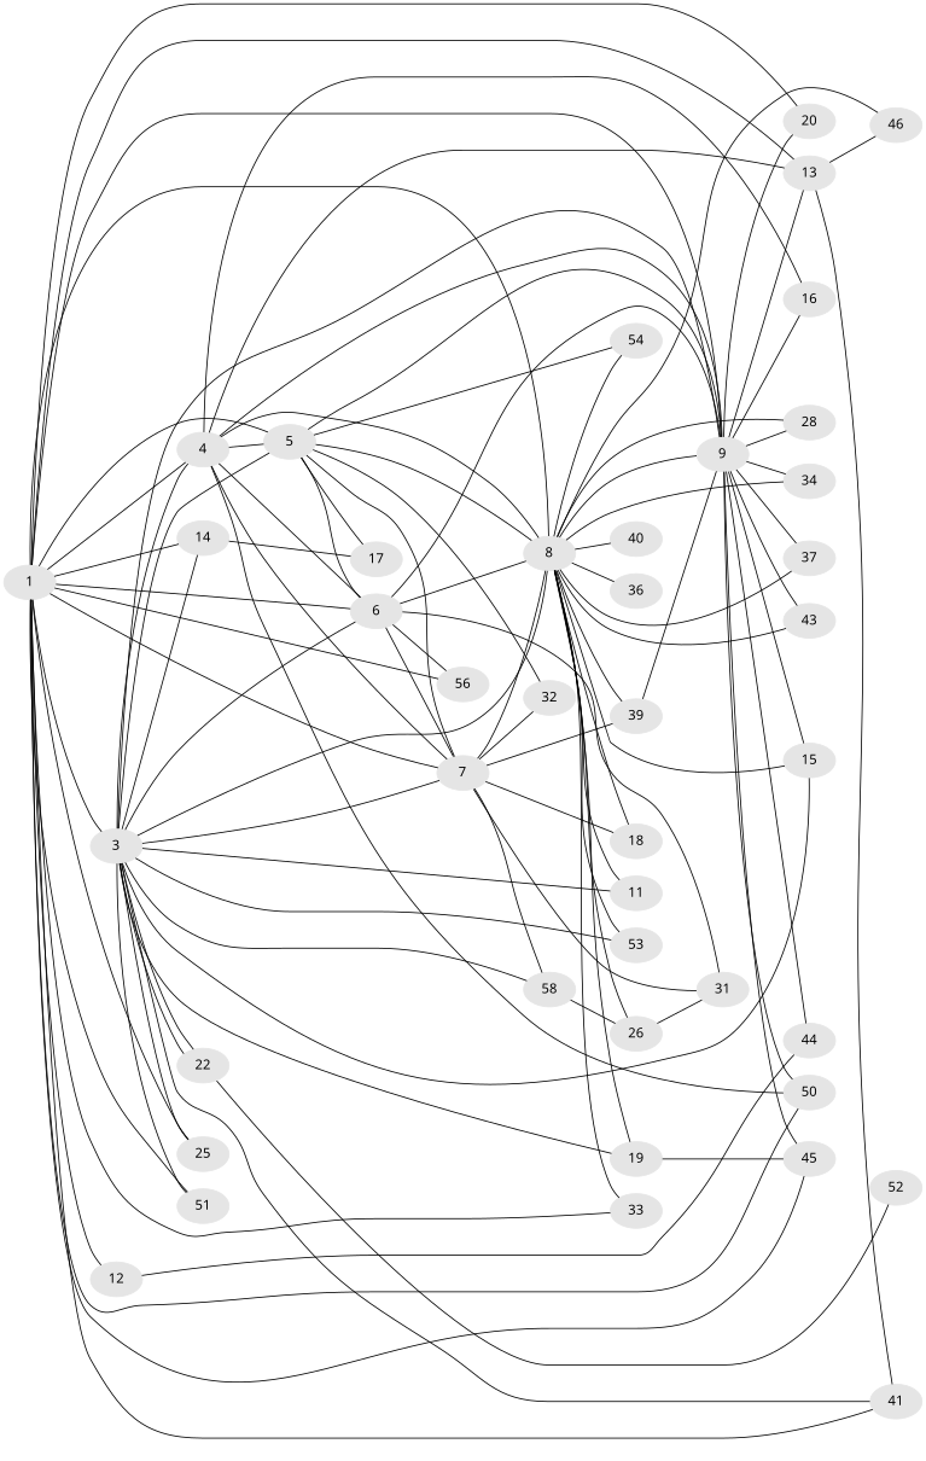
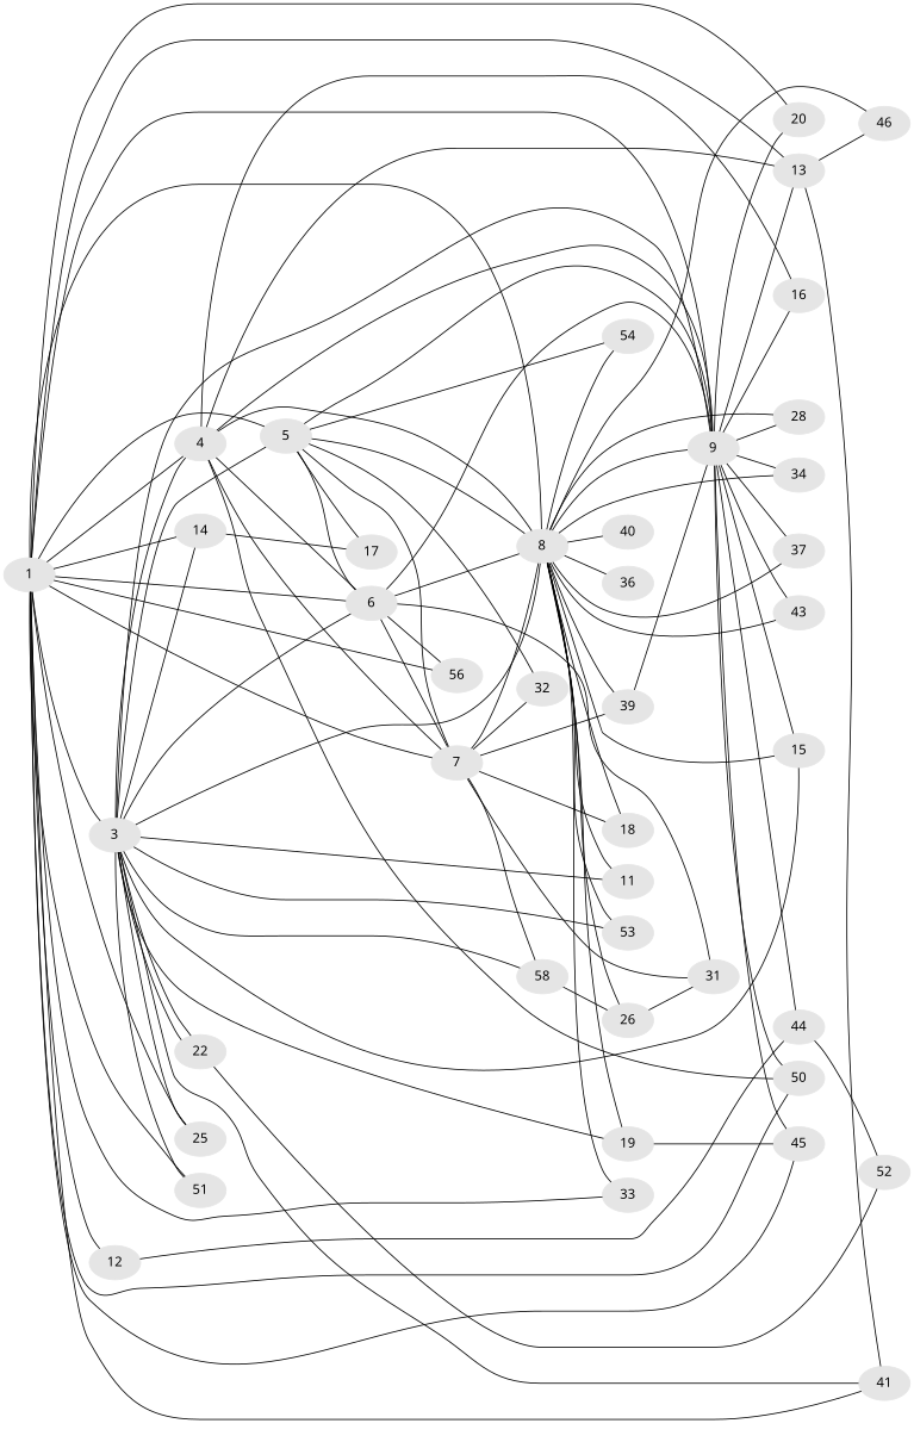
  graph {
    fontname="Noto Sans"
    rankdir=LR
    node [color=gray90 fontname="Noto Sans" style=filled]
    edge [fontname="Noto Sans"]
    1 [super="+2"]
    3 [super="+29"]
    4 [super="+24"]
    5 [super="+21"]
    6 [super="+27"]
    7 [super="+38"]
    8 [super="+10"]
    9 [super="+49"]
    12
    13 [super="+30"]
    14
    20
    25
    33 [super="+35"]
    41 [super="+48"]
    45
    50 [super="+59"]
    51
    56
    11
    15 [super="+42"]
    19
    22
    53
    58
    16
    17
    32
    54
    31 [super="+57"]
    18 [super="+23"]
    39
    26 [super="+47"]
    28
    34
    36 [super="+55"]
    37
    40
    43
    46
    44
    52
    1 -- 3 [weight=2]
    1 -- 4 [weight=2]
    1 -- 5 [weight=2]
    1 -- 6 [weight=2]
    1 -- 7 [weight=2]
    1 -- 8 [weight=4]
    1 -- 9 [weight=2]
    1 -- 12 [weight=2]
    1 -- 13
    1 -- 14
    1 -- 20
    1 -- 25
    1 -- 33
    1 -- 41
    1 -- 45
    1 -- 50
    1 -- 51
    1 -- 56
    3 -- 4 [weight=2]
    3 -- 5
    3 -- 6
-   3 -- 7
    3 -- 8 [weight=2]
    3 -- 9
    3 -- 14
    3 -- 25
    3 -- 41
    3 -- 51
    3 -- 11
    3 -- 15
    3 -- 19
    3 -- 22
    3 -- 22
    3 -- 53
    3 -- 58
-   4 -- 5
    4 -- 6 [weight=2]
    4 -- 7
    4 -- 8 [weight=3]
    4 -- 9
    4 -- 13
    4 -- 50
    4 -- 16
    5 -- 6
    5 -- 7
    5 -- 8 [weight=2]
    5 -- 9 [weight=2]
    5 -- 17
    5 -- 32
    5 -- 54
    6 -- 7
    6 -- 8 [weight=2]
    6 -- 9
    6 -- 56
    6 -- 31
    7 -- 8 [weight=2]
    7 -- 58
    7 -- 32
    7 -- 31
    7 -- 18
    7 -- 39
    8 -- 9 [weight=2]
    8 -- 33 [weight=2]
    8 -- 11
    8 -- 15
    8 -- 19
    8 -- 53
    8 -- 54
    8 -- 18
    8 -- 39
    8 -- 26 [weight=2]
    8 -- 28
    8 -- 34
    8 -- 36 [weight=2]
    8 -- 37
    8 -- 40 [weight=2]
    8 -- 43
    8 -- 46
    9 -- 13
    9 -- 20
    9 -- 45
    9 -- 50
    9 -- 15
    9 -- 16
    9 -- 28
    9 -- 34
    9 -- 37
    9 -- 43
    9 -- 44
    12 -- 44
    13 -- 41
    13 -- 46
    14 -- 17
    19 -- 45
    22 -- 52
    58 -- 26
    39 -- 9 [weight=2]
    26 -- 31
+   44 -- 52
  }
